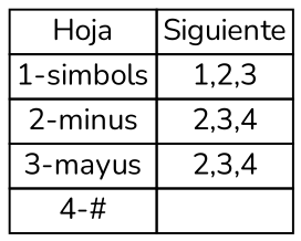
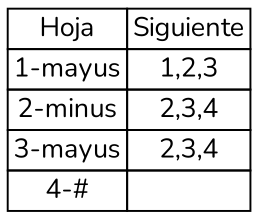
  digraph {
    nodesep=0.5
    rankdir=LR
    ranksep=2
    fontname=Nunito
-   n1 [label=< <table border="0" cellborder="1" cellspacing="0"> <tr><td>Hoja</td><td>Siguiente</td></tr> <tr><td>1-simbols</td><td>1,2,3</td></tr> <tr><td>2-minus</td><td>2,3,4</td></tr> <tr><td>3-mayus</td><td>2,3,4</td></tr> <tr><td>4-#</td><td></td></tr> </table>> shape=plain fontname=Nunito]
+   n1 [label=< <table border="0" cellborder="1" cellspacing="0"> <tr><td>Hoja</td><td>Siguiente</td></tr> <tr><td>1-mayus</td><td>1,2,3</td></tr> <tr><td>2-minus</td><td>2,3,4</td></tr> <tr><td>3-mayus</td><td>2,3,4</td></tr> <tr><td>4-#</td><td></td></tr> </table>> shape=plain fontname=Nunito]
  }
